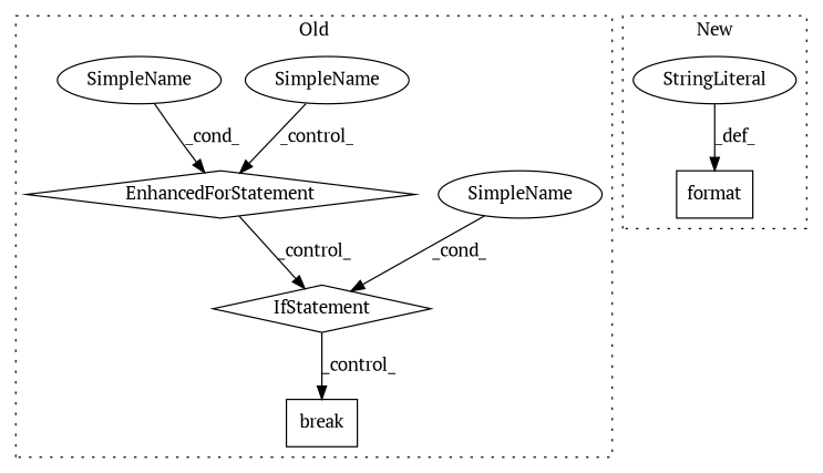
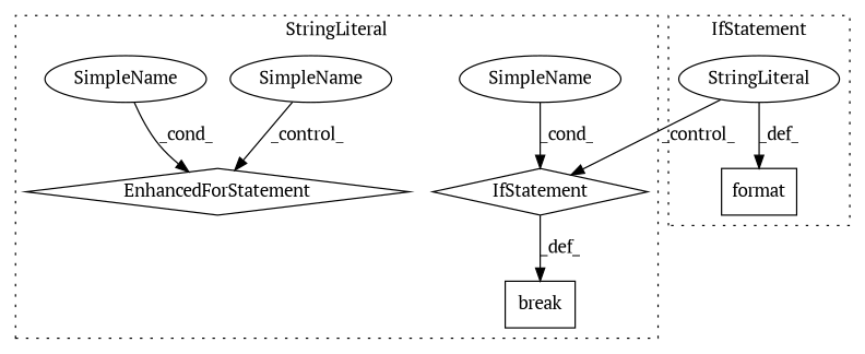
  digraph {
    fontname="PT Serif"
    node [a=42 fontname="PT Serif" shape=ellipse]
    edge [fontname="PT Serif"]
    n1 [a=10 l=6 label=break s=3221 shape=box]
    n2 [a=25 l="4,2" label=IfStatement s="3164,3188" shape=diamond]
    n3 [label=SimpleName]
    n4 [label=SimpleName]
    n5 [a=70 l="69,2" label=EnhancedForStatement s="3052,3152" shape=diamond]
    n6 [l=1 label=SimpleName s=3125]
    n7 [a=32 l="7,1" label=format s="3279,3301" shape=box]
    n8 [a=45 l=28 label=StringLiteral s=3250]
    subgraph cluster_1 {
-     label=Old
+     label=StringLiteral
      style=dotted
      n1
      n2
      n3
      n4
      n5
      n6
    }
    subgraph cluster_2 {
-     label=New
+     label=IfStatement
      style=dotted
      n7
      n8
    }
-   n2 -> n1 [label=_control_]
+   n2 -> n1 [label=_def_]
    n3 -> n2 [label=_cond_]
    n4 -> n5 [label=_control_]
-   n5 -> n2 [label=_control_]
+   n8 -> n2 [label=_control_]
    n6 -> n5 [label=_cond_]
    n8 -> n7 [label=_def_]
  }
